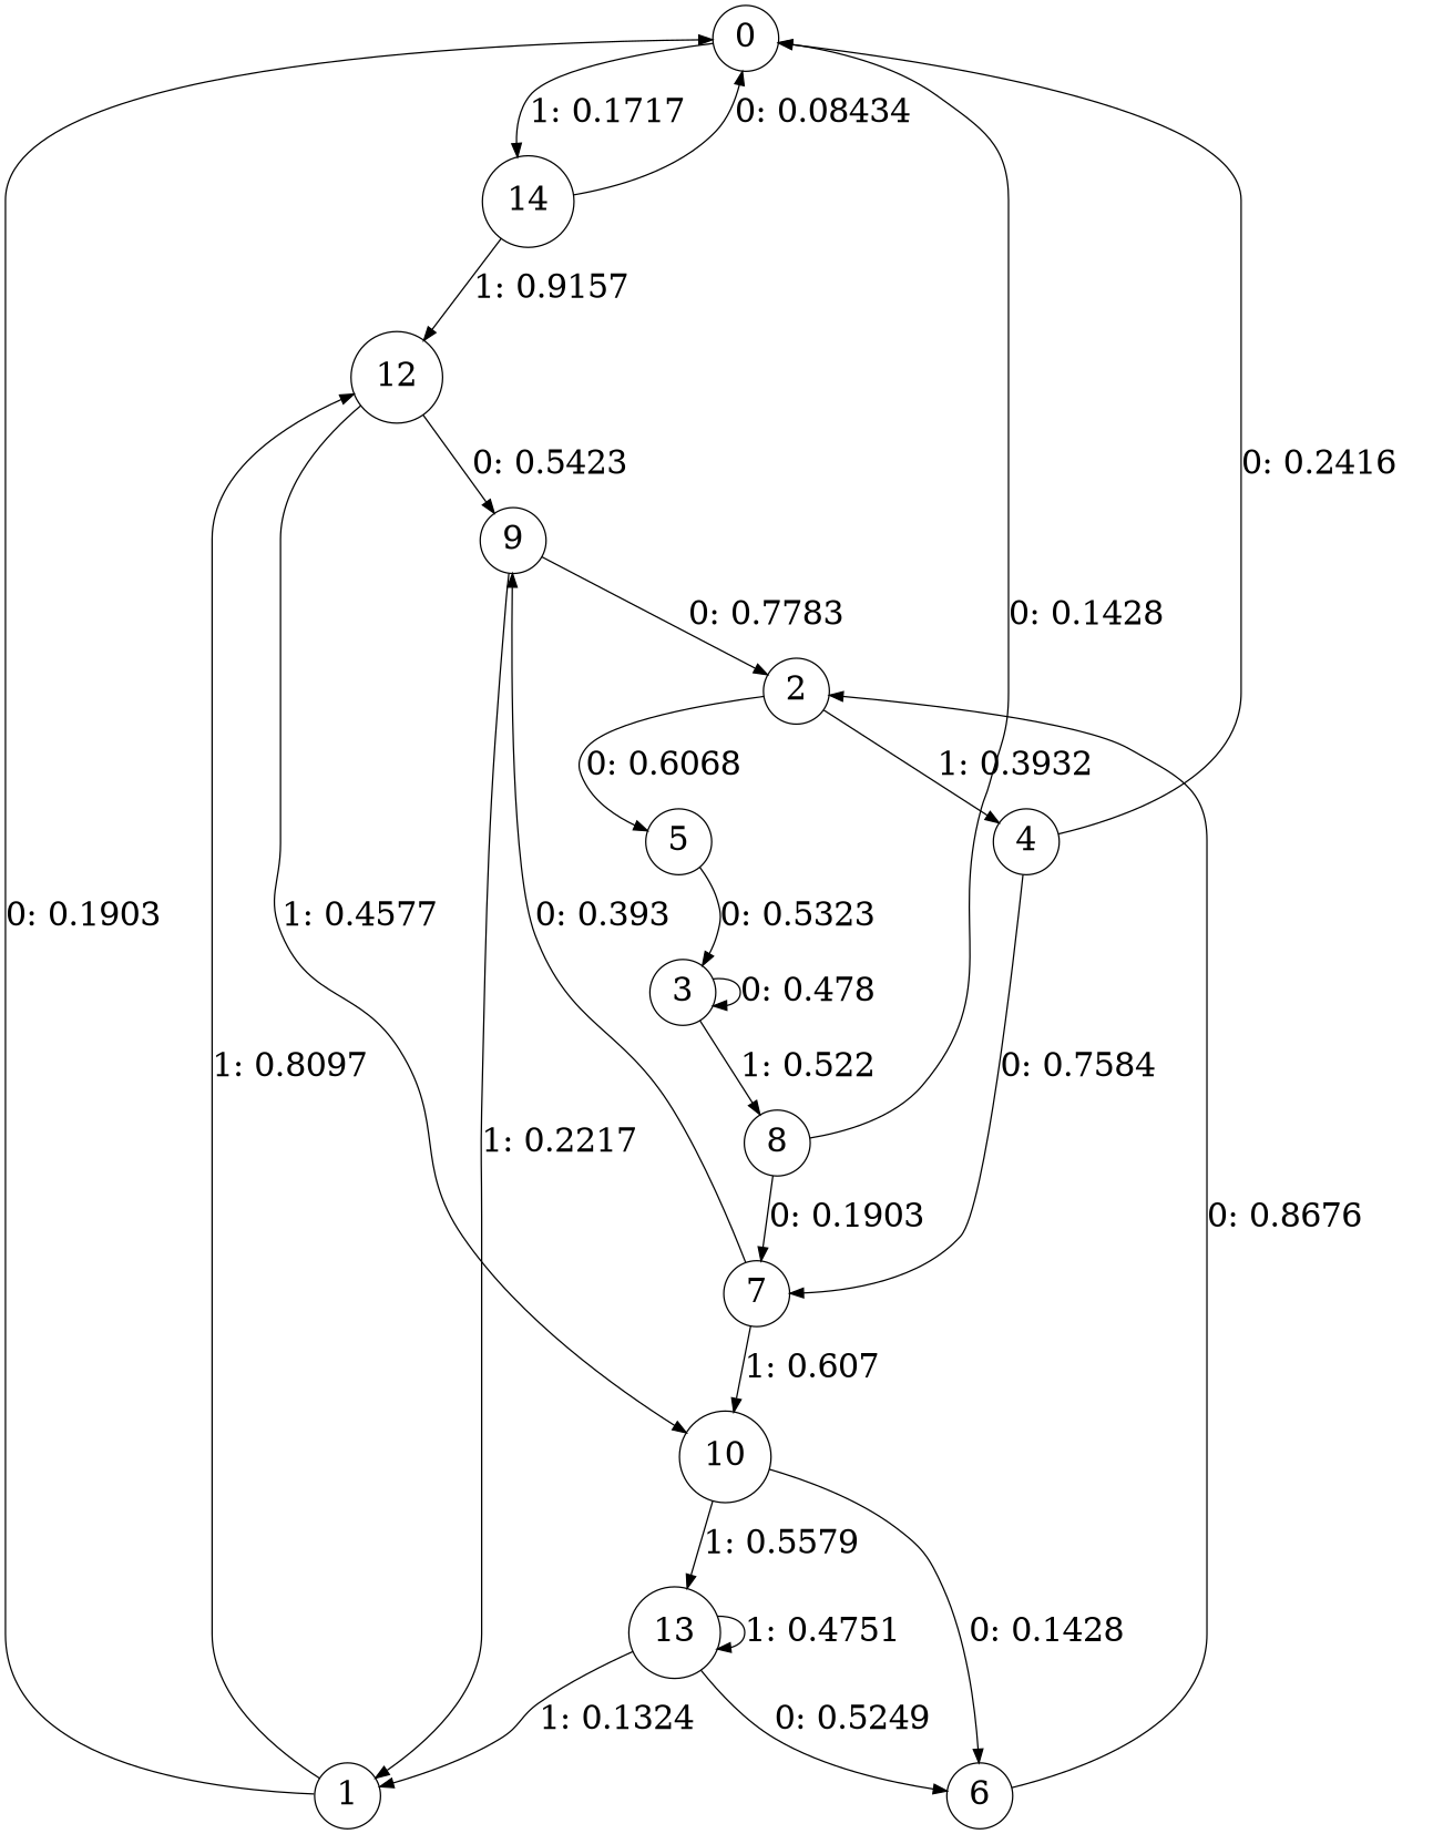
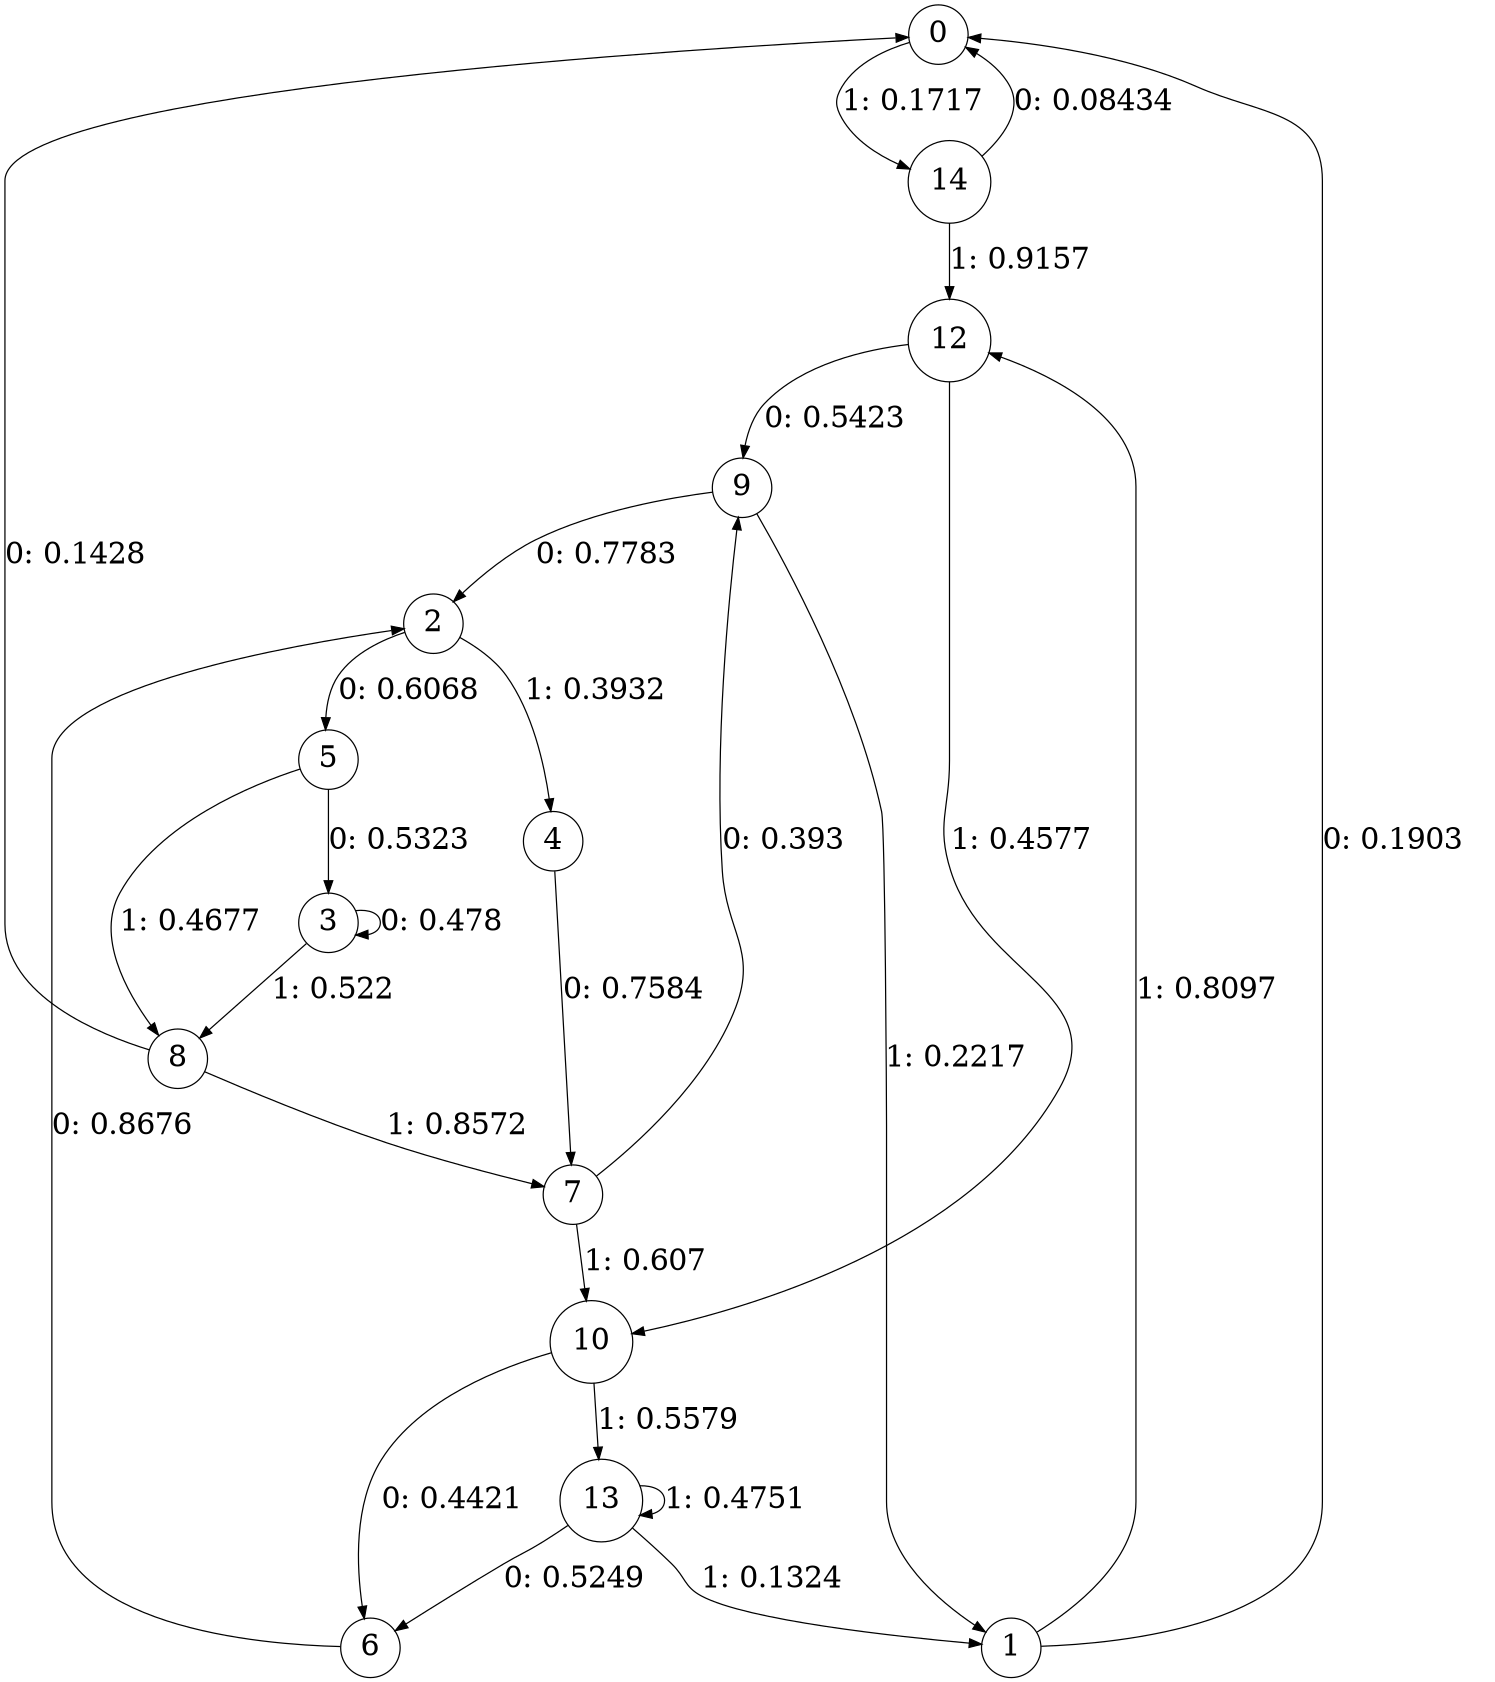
  digraph {
    node [fontsize=24 shape=circle]
    edge [fontsize=24]
    0
    14
    12
    5
    3
    8
    4
    7
    9
    10
    1
    2
    6
    13
    0 -> 14 [label="1: 0.1717   "]
    14 -> 0 [label="0: 0.08434  "]
    14 -> 12 [label="1: 0.9157   "]
    12 -> 9 [label="0: 0.5423   "]
    12 -> 10 [label="1: 0.4577   "]
    5 -> 3 [label="0: 0.5323   "]
+   5 -> 8 [label="1: 0.4677   "]
    3 -> 3 [label="0: 0.478    "]
    3 -> 8 [label="1: 0.522    "]
    8 -> 0 [label="0: 0.1428   "]
-   8 -> 7 [label="0: 0.1903   "]
-   4 -> 0 [label="0: 0.2416   "]
+   8 -> 7 [label="1: 0.8572   "]
    4 -> 7 [label="0: 0.7584   "]
    7 -> 9 [label="0: 0.393    "]
    7 -> 10 [label="1: 0.607    "]
    9 -> 1 [label="1: 0.2217   "]
    9 -> 2 [label="0: 0.7783   "]
-   10 -> 6 [label="0: 0.1428   "]
+   10 -> 6 [label="0: 0.4421   "]
    10 -> 13 [label="1: 0.5579   "]
    1 -> 0 [label="0: 0.1903   "]
    1 -> 12 [label="1: 0.8097   "]
    2 -> 5 [label="0: 0.6068   "]
    2 -> 4 [label="1: 0.3932   "]
    6 -> 2 [label="0: 0.8676   "]
    13 -> 1 [label="1: 0.1324   "]
    13 -> 6 [label="0: 0.5249   "]
    13 -> 13 [label="1: 0.4751   "]
  }
